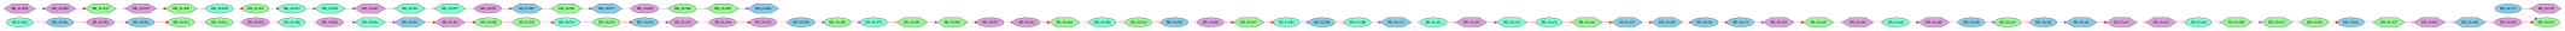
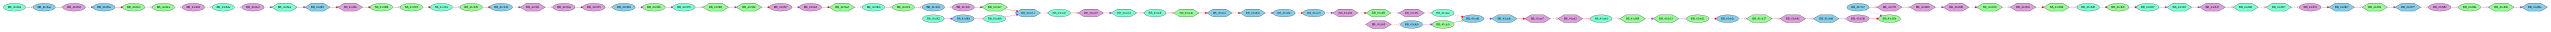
  digraph {
    fontname="Liberation Serif"
    rankdir=LR
    node [fillcolor=plum fontname="Liberation Serif" shape=ellipse style=filled]
    edge [arrowhead=dot color=red fontname="Liberation Serif" style=solid]
    BB_41c7e7 [fillcolor=skyblue]
    BB_41c7f8 [shape=hexagon]
    BB_41cb5b [fillcolor=palegreen]
    BB_41c800 [shape=hexagon]
    BB_41c808 [shape=hexagon]
    BB_41c810 [fillcolor=palegreen shape=hexagon]
    BB_41c818 [shape=hexagon]
    BB_41c820 [fillcolor=palegreen shape=hexagon]
    BB_41c828 [fillcolor=aquamarine]
    BB_41c82f [fillcolor=palegreen]
    BB_41c837 [fillcolor=aquamarine]
    BB_41c83f [fillcolor=aquamarine shape=hexagon]
    BB_41c847 [shape=hexagon]
    BB_41c84f [fillcolor=aquamarine shape=hexagon]
    BB_41c857 [fillcolor=aquamarine shape=hexagon]
    BB_41c85f
    BB_41c867 [fillcolor=skyblue shape=hexagon]
    BB_41c86f [fillcolor=palegreen shape=hexagon]
    BB_41c877 [fillcolor=skyblue shape=hexagon]
    BB_41c882
    BB_41c88a [fillcolor=palegreen]
    BB_41c892 [fillcolor=palegreen shape=hexagon]
    BB_41c89a [fillcolor=skyblue shape=hexagon]
    BB_41c8a2 [fillcolor=aquamarine]
    BB_41c8aa [fillcolor=skyblue]
    BB_41c8b2
    BB_41c8ba [fillcolor=skyblue]
    BB_41c8c2 [fillcolor=palegreen]
    BB_41c8ca [fillcolor=palegreen]
    BB_41c8d2
    BB_41c8da [fillcolor=aquamarine]
    BB_41c8e2
    BB_41c8ea [fillcolor=aquamarine shape=hexagon]
    BB_41c8f2 [fillcolor=skyblue shape=hexagon]
    BB_41c8fa [shape=hexagon]
    BB_41c908 [fillcolor=palegreen]
    BB_41c913 [fillcolor=palegreen]
    BB_41c91e [fillcolor=aquamarine]
    BB_41c929 [fillcolor=palegreen]
    BB_41c934 [fillcolor=skyblue]
    BB_41c93f [shape=hexagon]
    BB_41c94a
    BB_41c955
    BB_41c960 [fillcolor=skyblue]
    BB_41c96b [fillcolor=palegreen]
    BB_41c976 [fillcolor=aquamarine]
    BB_41c981 [fillcolor=palegreen shape=hexagon]
    BB_41c98c [fillcolor=palegreen shape=hexagon]
    BB_41c997
    BB_41c9a2
    BB_41c9ad [fillcolor=palegreen shape=hexagon]
    BB_41c9bb [fillcolor=aquamarine]
    BB_41c9c6 [fillcolor=palegreen]
    BB_41c9d1 [fillcolor=skyblue]
    BB_41c9dc
    BB_41c9e7 [fillcolor=palegreen shape=hexagon]
    BB_41c9f2 [fillcolor=aquamarine]
    BB_41c9fd [fillcolor=skyblue]
    BB_41ca08 [fillcolor=aquamarine]
    BB_41ca13 [fillcolor=skyblue shape=hexagon]
    BB_41ca1e [fillcolor=aquamarine]
    BB_41ca29 [shape=hexagon]
    BB_41ca34 [fillcolor=aquamarine shape=hexagon]
    BB_41ca3f [fillcolor=aquamarine]
    BB_41ca4a [fillcolor=palegreen shape=hexagon]
    BB_41ca55 [fillcolor=skyblue shape=hexagon]
    BB_41ca60 [fillcolor=skyblue shape=hexagon]
    BB_41ca6e [fillcolor=skyblue]
    BB_41ca79 [fillcolor=skyblue]
    BB_41ca84 [shape=hexagon]
    BB_41ca8f [fillcolor=palegreen shape=hexagon]
    BB_41ca9a [shape=hexagon]
    BB_41caa5 [fillcolor=aquamarine]
    BB_41cab0 [shape=hexagon]
    BB_41cabb [fillcolor=skyblue]
    BB_41cac6 [fillcolor=palegreen]
    BB_41cad1 [fillcolor=skyblue]
    BB_41cadc [fillcolor=skyblue shape=hexagon]
    BB_41cae7 [shape=hexagon]
    BB_41caf2 [shape=hexagon]
    BB_41cafd [fillcolor=aquamarine]
    BB_41cb08 [fillcolor=palegreen shape=hexagon]
    BB_41cb13 [fillcolor=palegreen shape=hexagon]
    BB_41cb21 [fillcolor=palegreen]
    BB_41cb2c [fillcolor=skyblue]
    BB_41cb37 [fillcolor=palegreen shape=hexagon]
    BB_41cb42 [shape=hexagon]
    BB_41cb4d [fillcolor=skyblue shape=hexagon]
    BB_41cb58
    BB_41c7e7 -> BB_41c7f8 [arrowhead=odot]
    BB_41c7e7 -> BB_41cb5b [color=purple style=dashed]
+   BB_41c7f8 -> BB_41c800 [arrowhead=odot]
    BB_41c800 -> BB_41c808 [color=purple style=dashed]
    BB_41c808 -> BB_41c810 [style=dashed]
    BB_41c810 -> BB_41c818 [arrowhead=odot color=purple style=dashed]
    BB_41c818 -> BB_41c820 [style=dashed]
    BB_41c820 -> BB_41c828 [arrowhead=odot color=purple]
    BB_41c828 -> BB_41c82f [style=dashed]
    BB_41c82f -> BB_41c837 [style=dashed]
    BB_41c837 -> BB_41c83f [color=purple]
    BB_41c83f -> BB_41c847 [color=purple]
    BB_41c847 -> BB_41c84f [arrowhead=odot color=purple]
    BB_41c84f -> BB_41c857 [arrowhead=odot style=dashed]
    BB_41c857 -> BB_41c85f [arrowhead=odot style=dashed]
    BB_41c85f -> BB_41c867
    BB_41c867 -> BB_41c86f [arrowhead=odot color=purple]
    BB_41c86f -> BB_41c877 [color=purple]
    BB_41c877 -> BB_41c882 [arrowhead=odot style=dashed]
    BB_41c882 -> BB_41c88a [arrowhead=odot color=purple]
    BB_41c88a -> BB_41c892 [arrowhead=odot color=purple]
    BB_41c892 -> BB_41c89a [color=purple]
-   BB_41c8a2 -> BB_41c8aa [arrowhead=odot color=purple]
+   BB_41c8a2 -> BB_41c8aa [arrowhead=odot]
    BB_41c8aa -> BB_41c8b2 [arrowhead=odot]
    BB_41c8b2 -> BB_41c8ba [color=purple style=dashed]
    BB_41c8ba -> BB_41c8c2
    BB_41c8c2 -> BB_41c8ca [arrowhead=odot style=dashed]
    BB_41c8ca -> BB_41c8d2 [arrowhead=odot color=purple style=dashed]
    BB_41c8d2 -> BB_41c8da [arrowhead=odot style=dashed]
    BB_41c8da -> BB_41c8e2 [arrowhead=odot color=purple style=dashed]
    BB_41c8e2 -> BB_41c8ea [color=purple style=dashed]
    BB_41c8ea -> BB_41c8f2 [color=purple]
    BB_41c8f2 -> BB_41c8fa
    BB_41c8fa -> BB_41c908
    BB_41c908 -> BB_41c913 [arrowhead=odot]
    BB_41c913 -> BB_41c91e [style=dashed]
    BB_41c91e -> BB_41c929 [arrowhead=odot color=purple]
    BB_41c929 -> BB_41c934
    BB_41c934 -> BB_41c93f [color=purple style=dashed]
    BB_41c93f -> BB_41c94a [arrowhead=odot style=dashed]
    BB_41c94a -> BB_41c955
    BB_41c955 -> BB_41c960 [arrowhead=odot style=dashed]
    BB_41c960 -> BB_41c96b [color=purple style=dashed]
    BB_41c96b -> BB_41c976 [color=purple]
    BB_41c976 -> BB_41c981 [arrowhead=odot]
    BB_41c981 -> BB_41c98c [color=purple]
    BB_41c98c -> BB_41c997 [style=dashed]
    BB_41c997 -> BB_41c9a2 [color=purple style=dashed]
    BB_41c9a2 -> BB_41c9ad
    BB_41c9ad -> BB_41c9bb [arrowhead=odot color=purple style=dashed]
    BB_41c9bb -> BB_41c9c6 [arrowhead=odot]
    BB_41c9c6 -> BB_41c9d1 [arrowhead=odot]
    BB_41c9d1 -> BB_41c9dc [arrowhead=odot color=purple style=dashed]
    BB_41c9dc -> BB_41c9e7
-   BB_41c9e7 -> BB_41c9f2
+   BB_41c9e7 -> BB_41ca13
    BB_41c9f2 -> BB_41c9fd [color=purple]
    BB_41c9fd -> BB_41ca08 [arrowhead=odot]
    BB_41ca08 -> BB_41ca13 [color=purple]
    BB_41ca13 -> BB_41ca1e [arrowhead=odot color=purple style=dashed]
    BB_41ca1e -> BB_41ca29 [arrowhead=odot]
    BB_41ca29 -> BB_41ca34 [color=purple]
    BB_41ca34 -> BB_41ca3f [arrowhead=odot]
    BB_41ca3f -> BB_41ca4a [arrowhead=odot]
    BB_41ca4a -> BB_41ca55
    BB_41ca55 -> BB_41ca60 [style=dashed]
    BB_41ca60 -> BB_41ca6e [color=purple style=dashed]
    BB_41ca6e -> BB_41ca79 [style=dashed]
    BB_41ca79 -> BB_41ca84 [color=purple]
    BB_41ca84 -> BB_41ca8f [style=dashed]
    BB_41ca8f -> BB_41ca9a [arrowhead=odot color=purple style=dashed]
    BB_41ca9a -> BB_41caa5 [arrowhead=odot style=dashed]
-   BB_41caa5 -> BB_41cab0 [style=dashed]
+   BB_41caa5 -> BB_41cad1 [style=dashed]
    BB_41cab0 -> BB_41cabb [arrowhead=odot style=dashed]
    BB_41cabb -> BB_41cac6 [color=purple]
    BB_41cac6 -> BB_41cad1 [arrowhead=odot]
    BB_41cad1 -> BB_41cadc [color=purple style=dashed]
    BB_41cadc -> BB_41cae7
    BB_41cae7 -> BB_41caf2 [arrowhead=odot style=dashed]
    BB_41caf2 -> BB_41cafd [arrowhead=odot]
    BB_41cafd -> BB_41cb08 [arrowhead=odot color=purple style=dashed]
    BB_41cb08 -> BB_41cb13 [color=purple style=dashed]
    BB_41cb13 -> BB_41cb21 [arrowhead=odot color=purple]
    BB_41cb21 -> BB_41cb2c [style=dashed]
    BB_41cb2c -> BB_41cb37 [arrowhead=odot color=purple style=dashed]
    BB_41cb37 -> BB_41cb42 [arrowhead=odot]
    BB_41cb42 -> BB_41cb4d [arrowhead=odot color=purple]
    BB_41cb4d -> BB_41cb58 [arrowhead=odot color=purple]
    BB_41cb58 -> BB_41cb5b
  }
